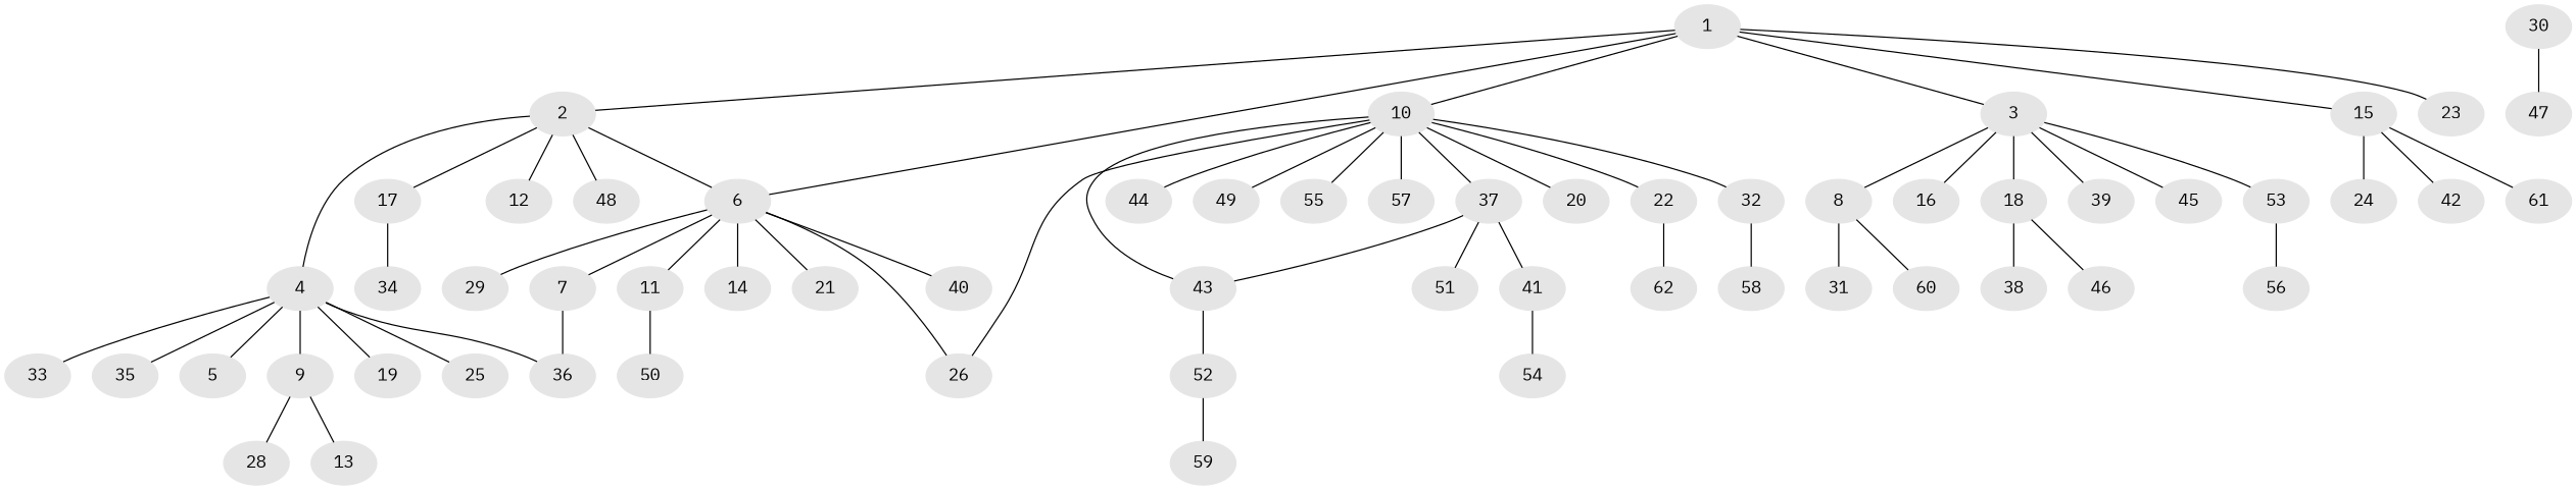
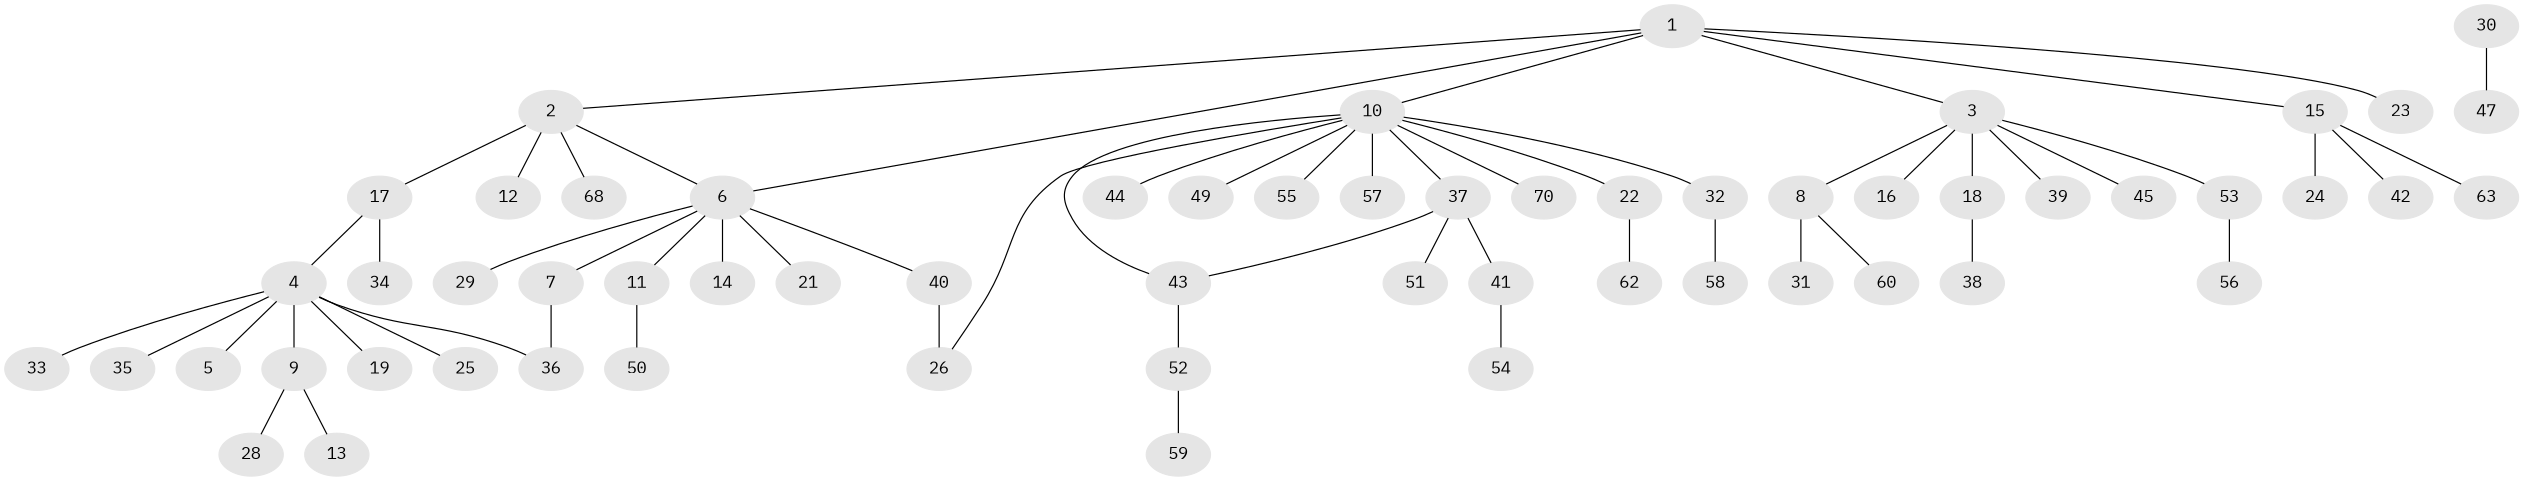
  graph {
    fontname="IBM Plex Mono"
    node [color=gray90 fontname="IBM Plex Mono" style=filled]
    edge [fontname="IBM Plex Mono"]
    1
    2
    3
    6
    10
    15
    23
    4
    12
    17
-   48
+   48 [label=68]
    8
    16
    18
    39
    45
    53
    7
    11
    14
    21
    26
    29
    40
-   20
+   20 [label=70]
    22
    32
    37
    43
    44
    49
    55
    57
    24
    42
-   61
+   61 [label=63]
    5
    9
    19
    25
    33
    35
    36
    34
    31
    60
    38
-   46
    56
    13
    28
    50
    62
    58
    41
    51
    52
    30
    47
    54
    59
    1 -- 2
    1 -- 3
    1 -- 6
    1 -- 10
    1 -- 15
    1 -- 23
    2 -- 6
-   2 -- 4
+   17 -- 4
    2 -- 12
    2 -- 17
    2 -- 48
    3 -- 8
    3 -- 16
    3 -- 18
    3 -- 39
    3 -- 45
    3 -- 53
    6 -- 7
    6 -- 11
    6 -- 14
    6 -- 21
-   6 -- 26
+   40 -- 26
    6 -- 29
    6 -- 40
    10 -- 26
    10 -- 20
    10 -- 22
    10 -- 32
    10 -- 37
    10 -- 43
    10 -- 44
    10 -- 49
    10 -- 55
    10 -- 57
    15 -- 24
    15 -- 42
    15 -- 61
    4 -- 5
    4 -- 9
    4 -- 19
    4 -- 25
    4 -- 33
    4 -- 35
    4 -- 36
    17 -- 34
    8 -- 31
    8 -- 60
    18 -- 38
-   18 -- 46
    53 -- 56
    7 -- 36
    11 -- 50
    22 -- 62
    32 -- 58
    37 -- 43
    37 -- 41
    37 -- 51
    43 -- 52
    9 -- 13
    9 -- 28
    41 -- 54
    52 -- 59
    30 -- 47
  }
